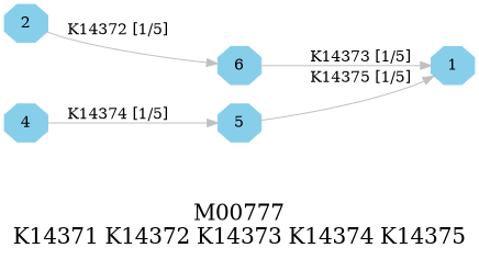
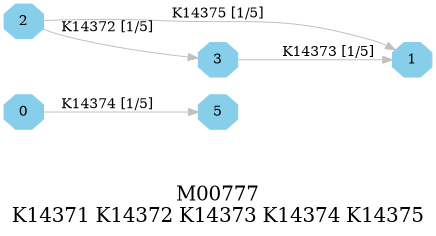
  digraph {
    fontsize=20
    label="M00777\nK14371 K14372 K14373 K14374 K14375"
    rankdir=LR
    node [color=skyblue shape=octagon style=filled]
    edge [color=grey]
    1 [height=.3 width=.3]
    2 [height=.3 width=.3]
-   3 [height=.3 width=.3 label=6]
-   4 [height=.3 width=.3]
+   3 [height=.3 width=.3]
+   4 [height=.3 width=.3 label=0]
    5 [height=.3 width=.3]
    subgraph sub_1 {
      1
      2
      3
      4
      5
    }
    2 -> 3 [label="K14372 [1/5]"]
    3 -> 1 [label="K14373 [1/5]"]
    4 -> 5 [label="K14374 [1/5]"]
-   5 -> 1 [label="K14375 [1/5]"]
+   2 -> 1 [label="K14375 [1/5]"]
  }
